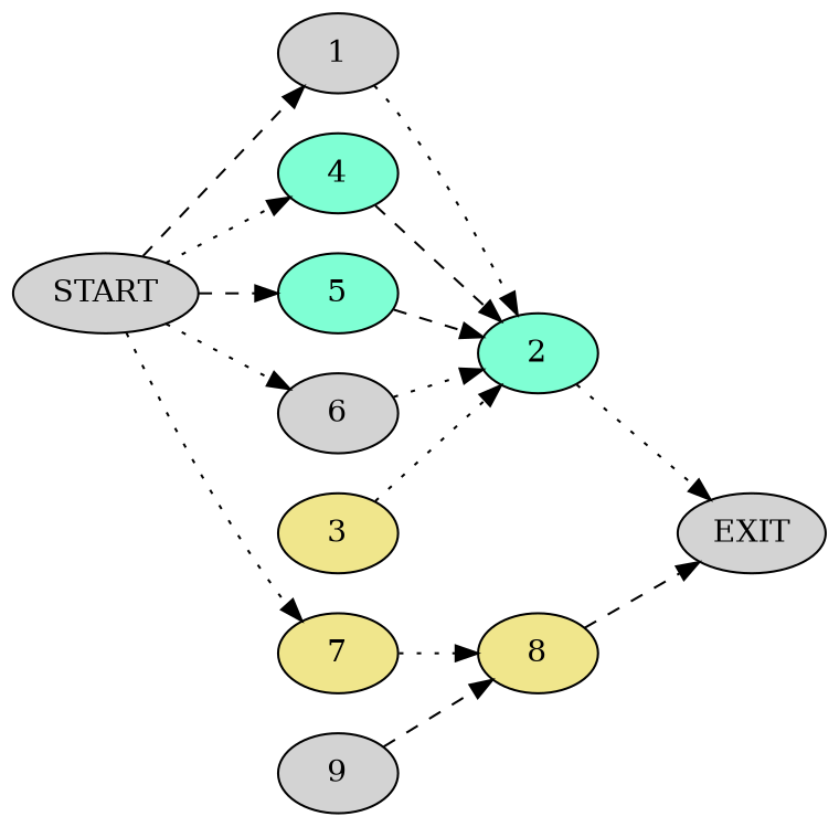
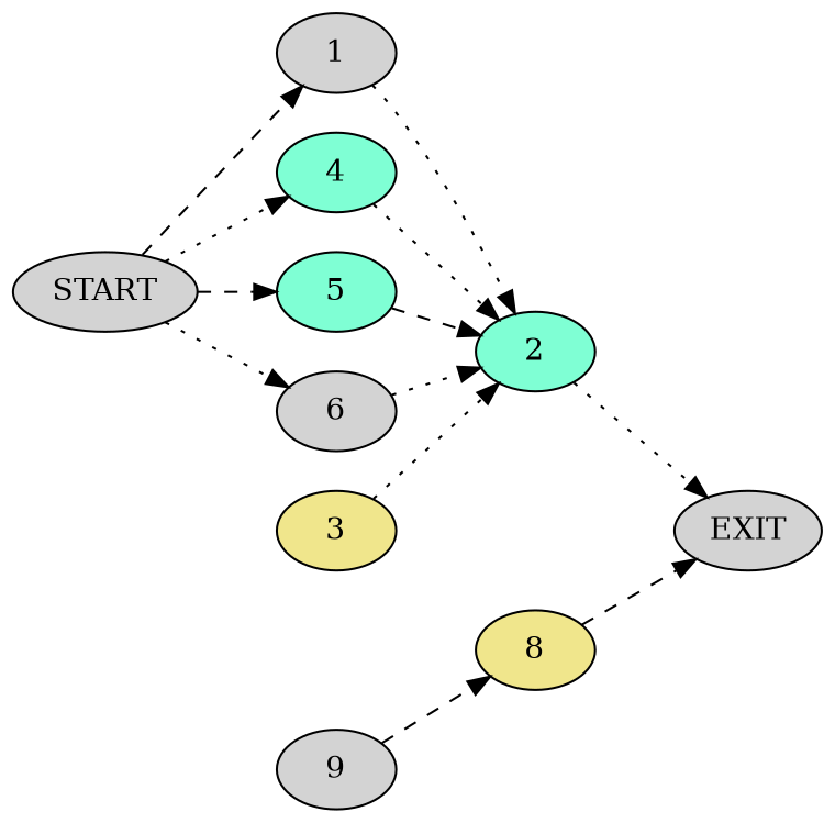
  digraph {
    rankdir=LR
    node [fillcolor=lightgrey style=filled]
    edge [style=dotted]
    n1 [label=START]
    1
    4 [fillcolor=aquamarine]
    5 [fillcolor=aquamarine]
    6
-   7 [fillcolor=khaki]
    2 [fillcolor=aquamarine]
    8 [fillcolor=khaki]
    9
    n10 [label=EXIT]
    3 [fillcolor=khaki]
    n1 -> 1 [style=dashed]
    n1 -> 4
    n1 -> 5 [style=dashed]
    n1 -> 6
-   n1 -> 7
    1 -> 2
-   4 -> 2 [style=dashed]
+   4 -> 2
    5 -> 2 [style=dashed]
    6 -> 2
-   7 -> 8
    2 -> n10
    8 -> n10 [style=dashed]
    9 -> 8 [style=dashed]
    3 -> 2
  }
